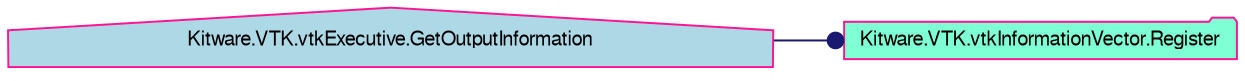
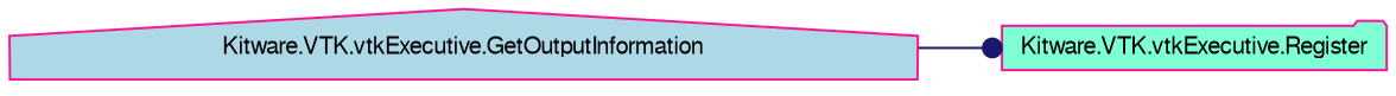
  digraph {
    rankdir=LR
    node [color=deeppink fontname=FreeSans fontsize=10 style=filled]
    n1 [fillcolor=lightblue fontcolor=black height=0.2 label="Kitware.VTK.vtkExecutive.GetOutputInformation" shape=house width=0.4]
-   n2 [height=0.2 label="Kitware.VTK.vtkInformationVector.Register" shape=folder width=0.4 fillcolor=aquamarine]
+   n2 [height=0.2 label="Kitware.VTK.vtkExecutive.Register" shape=folder width=0.4 fillcolor=aquamarine]
    n1 -> n2 [color=midnightblue fontname=FreeSans fontsize=10 labelfontname=FreeSans labelfontsize=10 style=solid arrowhead=dot]
  }
